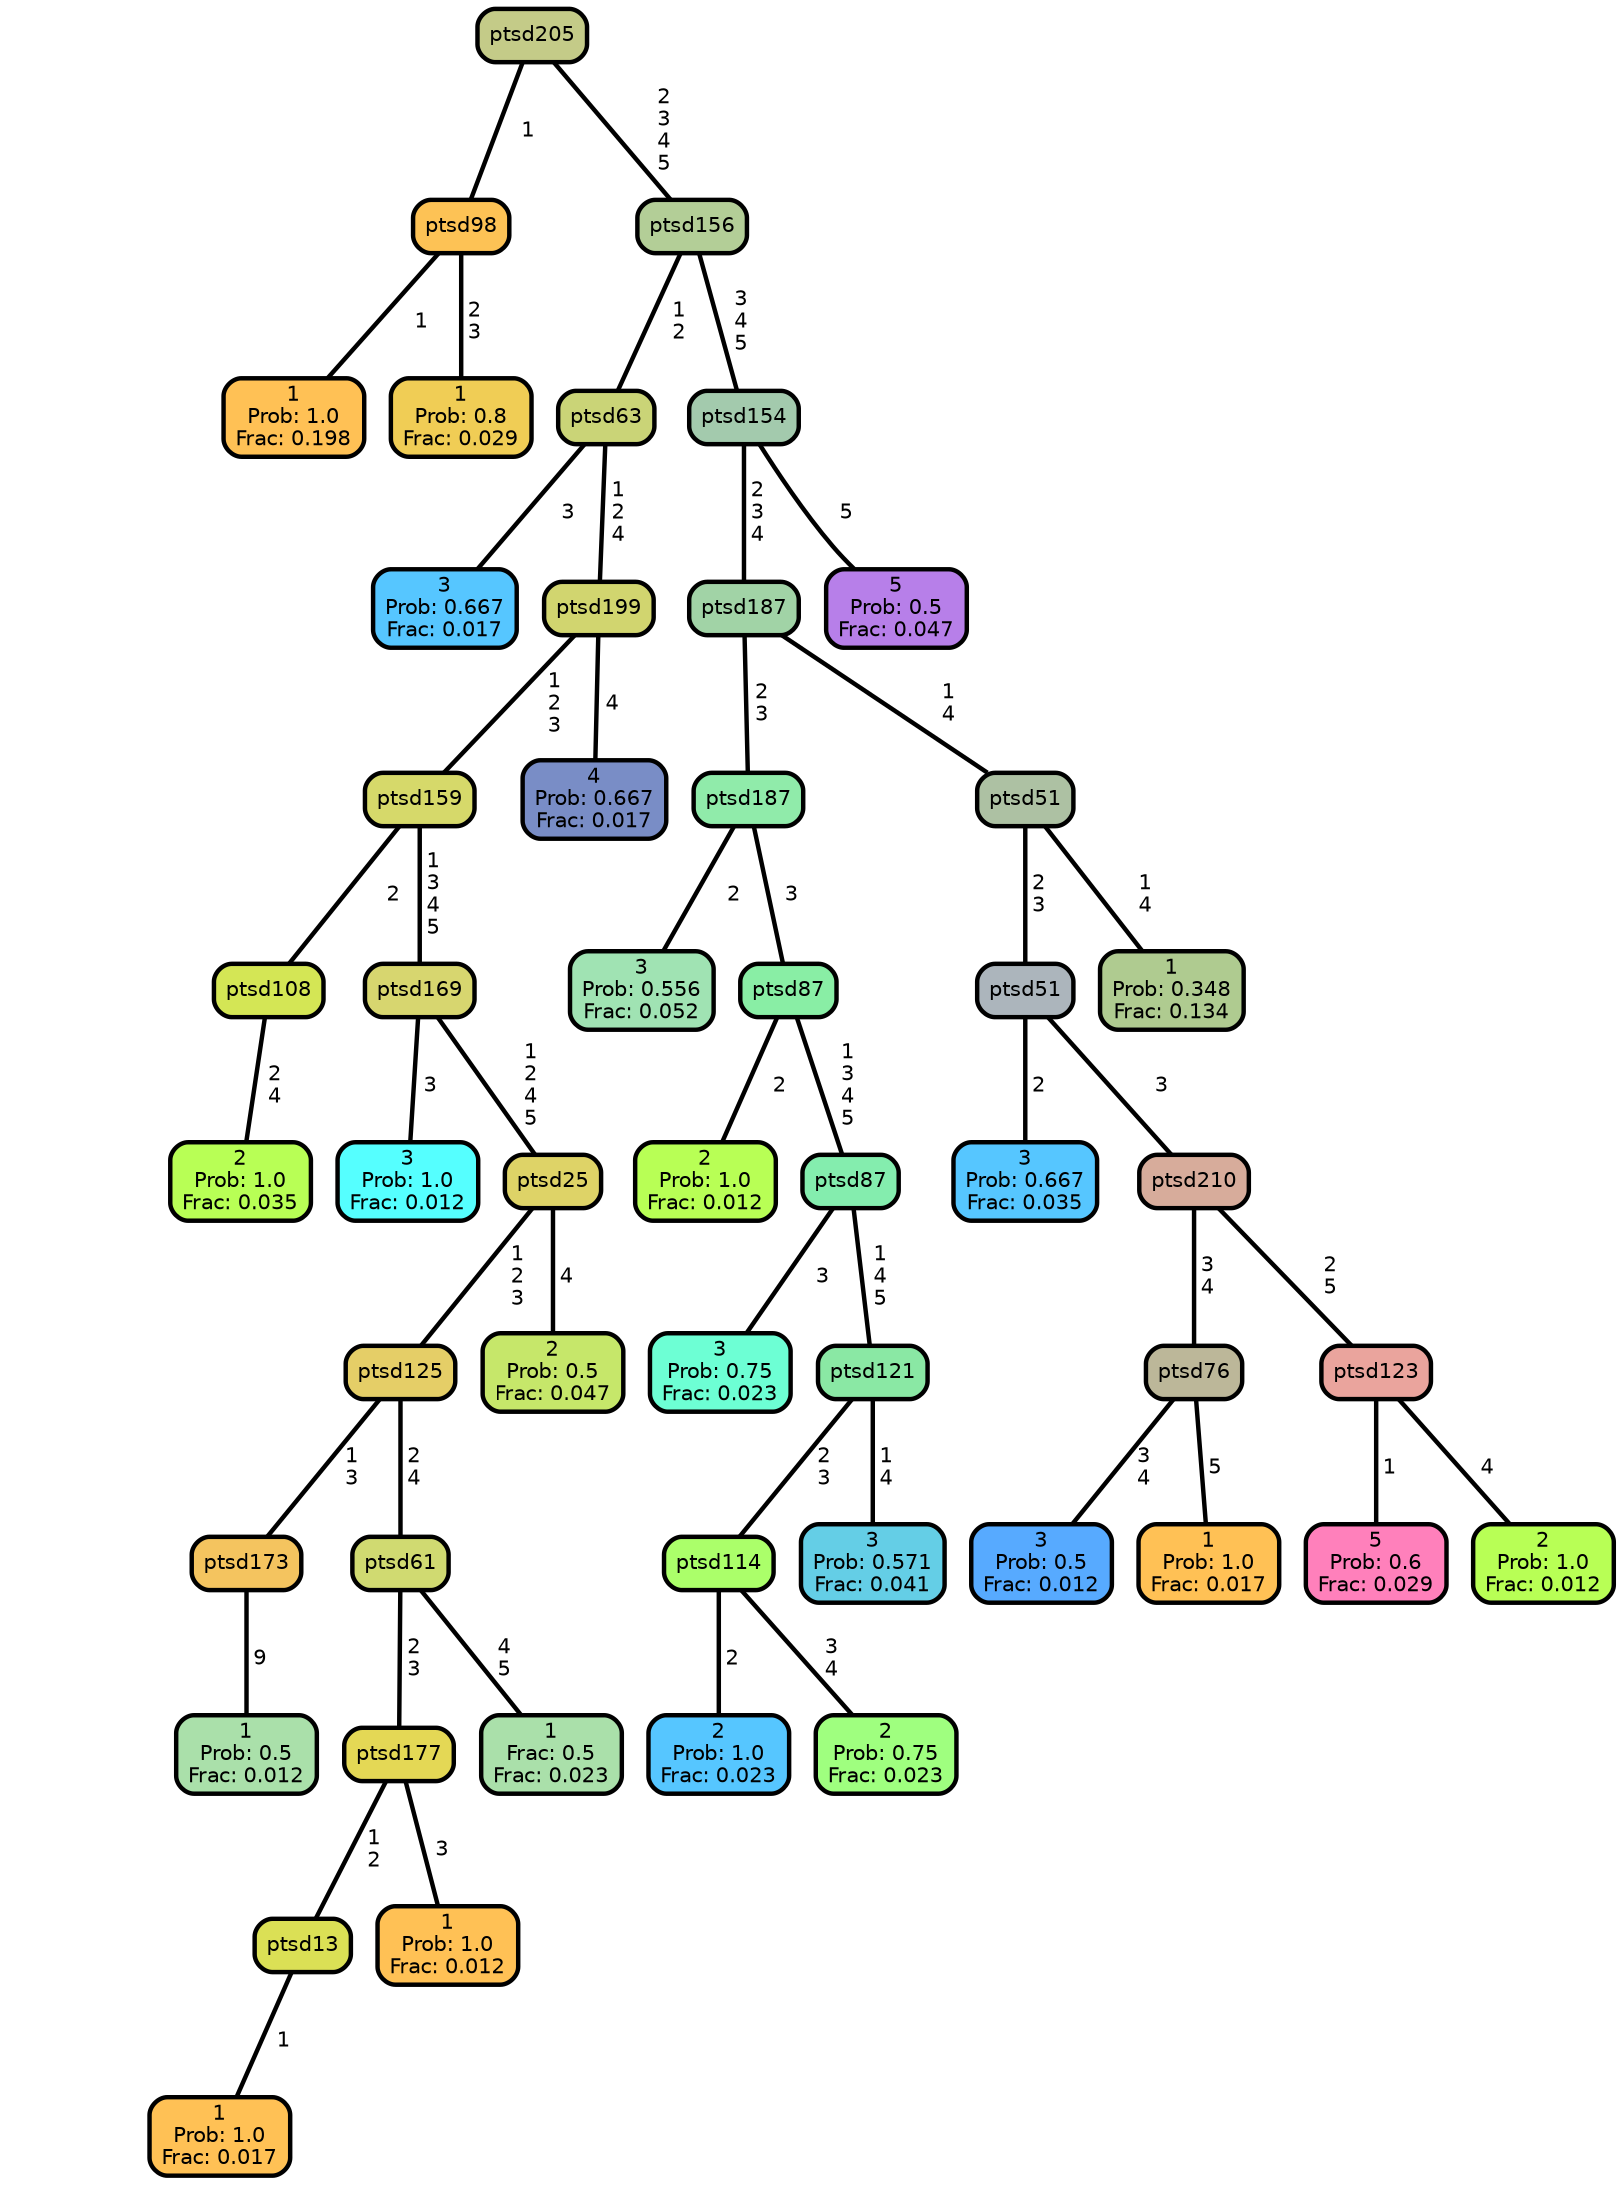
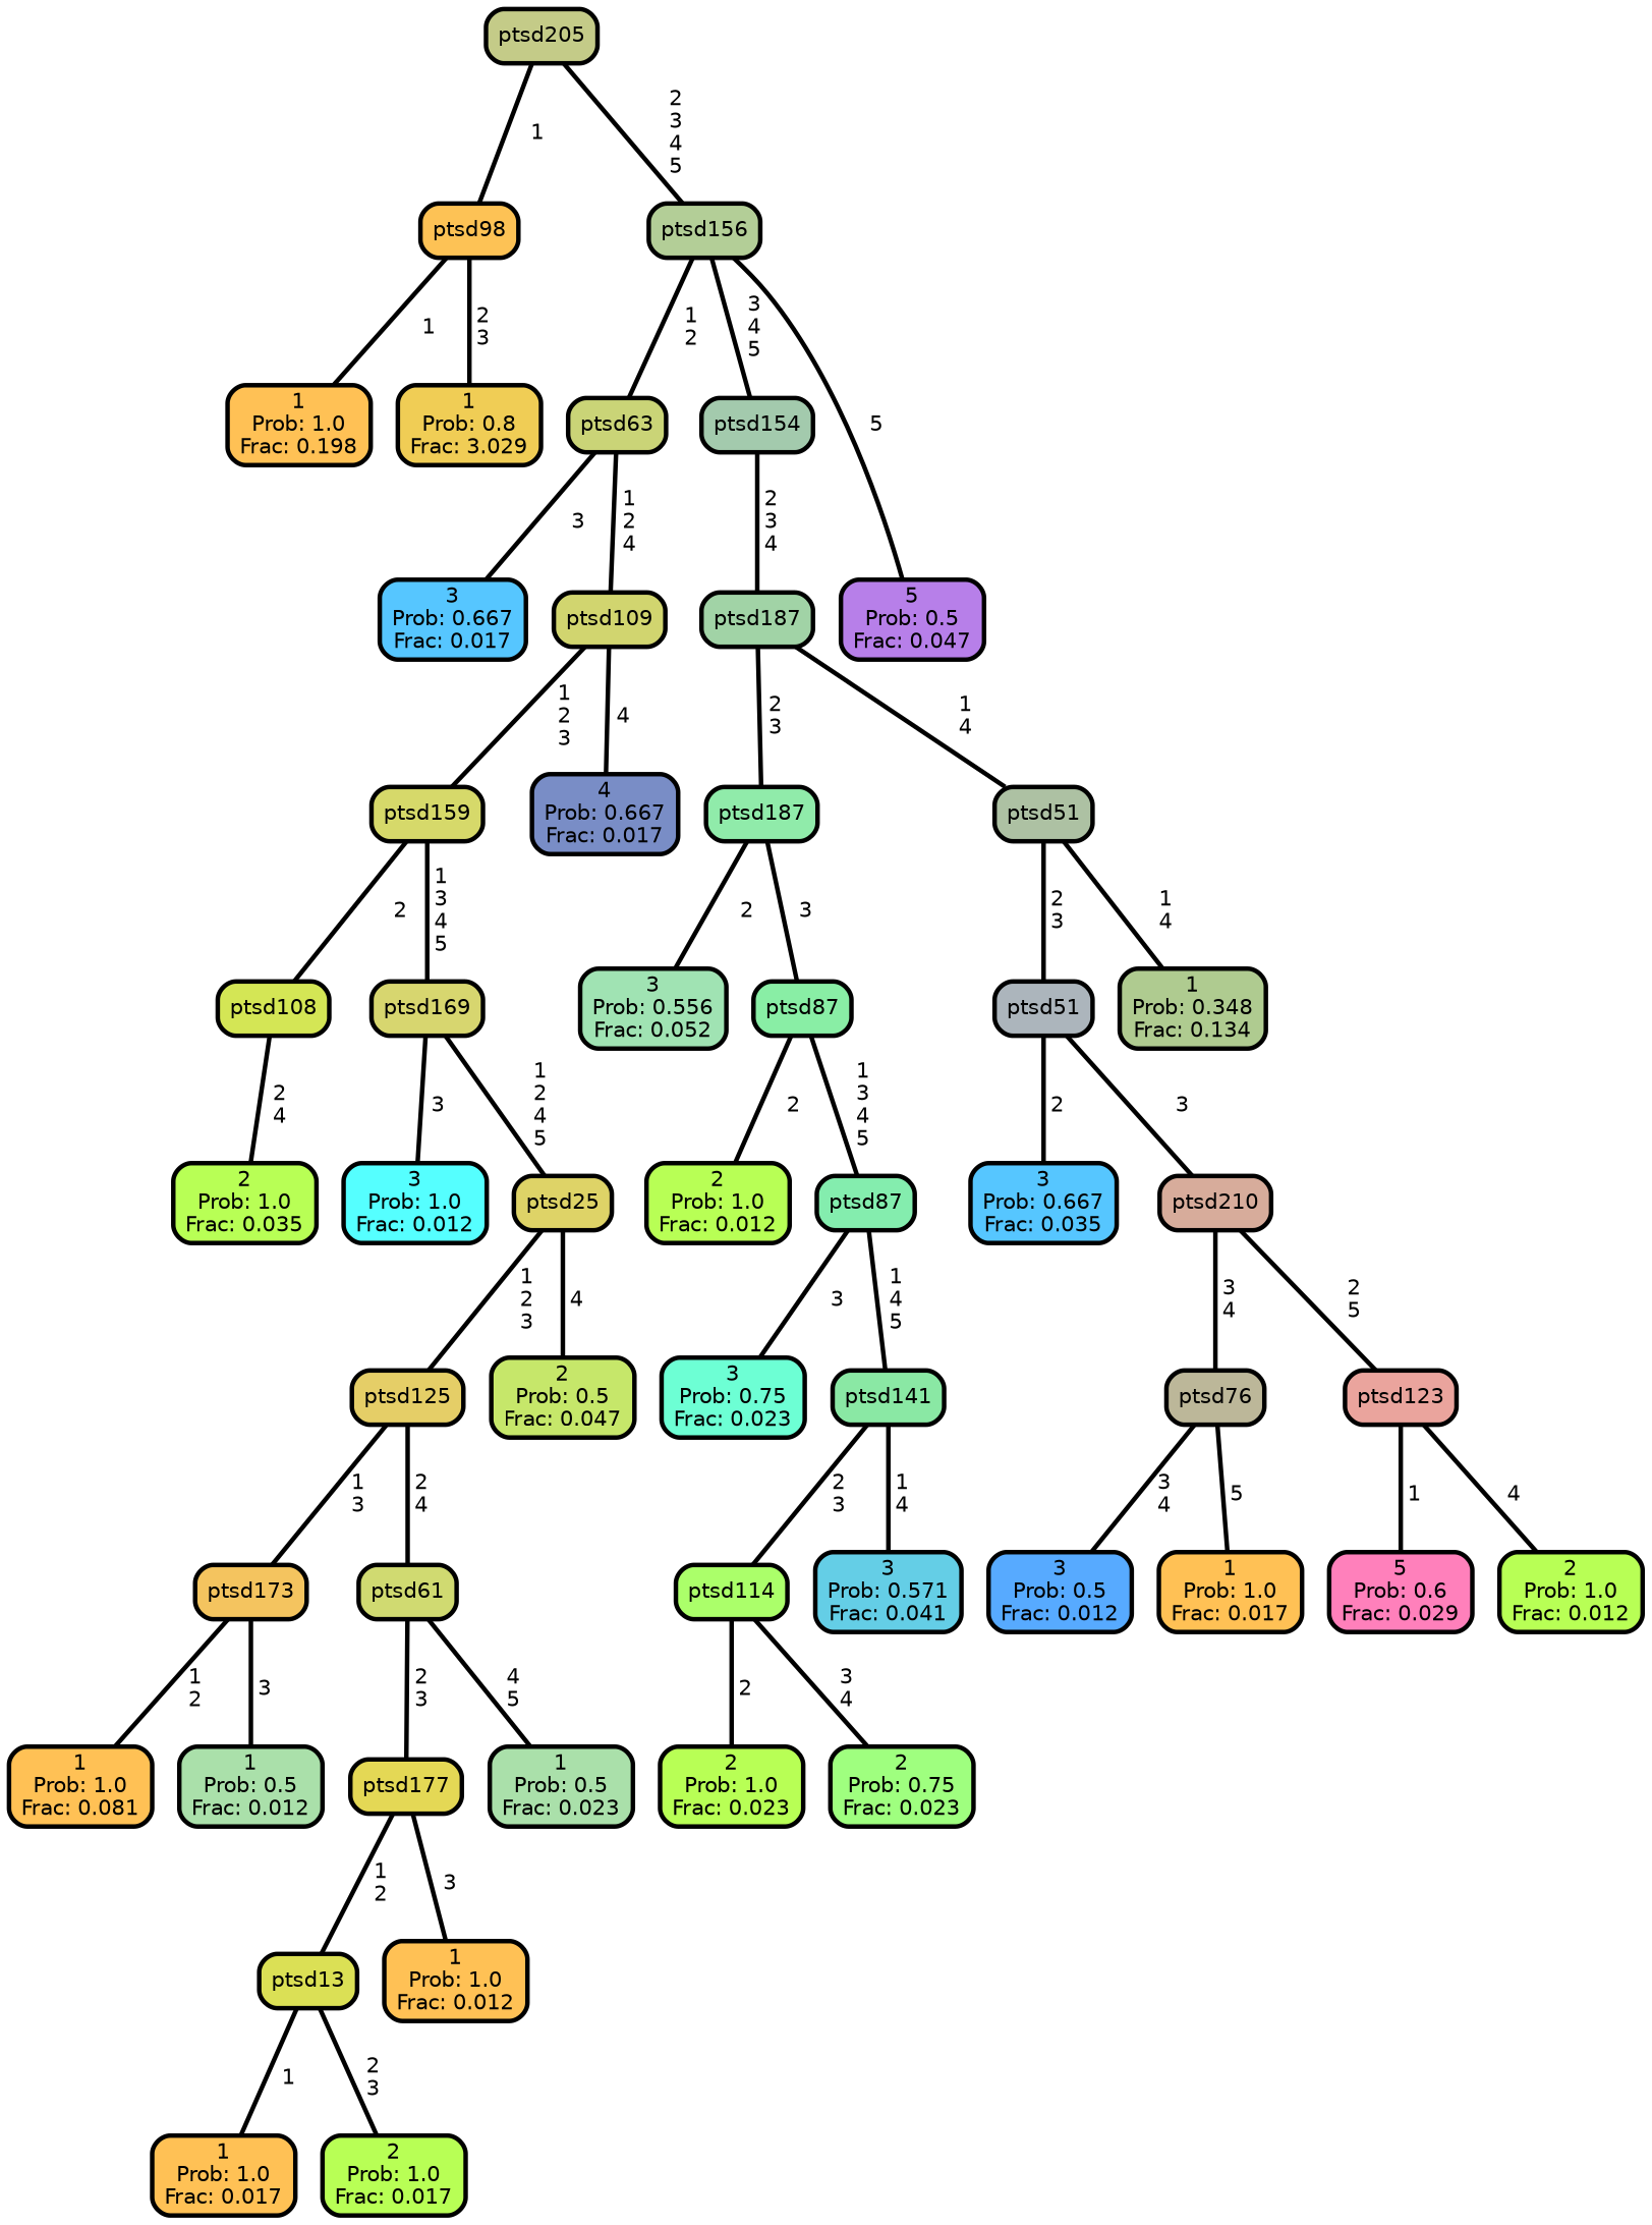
  graph {
    ranksep="0 equally"
    splines=straight
    node [color=black fillcolor="#ffc155" fontcolor=black fontname=helvetica penwidth=3 shape=box style="filled, rounded"]
    edge [color=black fontname=helvetica penwidth=3]
    n1 [label="1\nProb: 1.0\nFrac: 0.198"]
    n2 [fillcolor="#fdc255" label=ptsd98]
-   n3 [fillcolor="#f0cd55" label="1\nProb: 0.8\nFrac: 0.029"]
+   n3 [fillcolor="#f0cd55" label="1\nProb: 0.8\nFrac: 3.029"]
    n4 [fillcolor="#c4cb88" label=ptsd205]
    n5 [fillcolor="#b3ce97" label=ptsd156]
    n6 [fillcolor="#cad477" label=ptsd63]
    n7 [fillcolor="#a3caad" label=ptsd154]
    n8 [fillcolor="#56c6ff" label="3\nProb: 0.667\nFrac: 0.017"]
-   n9 [fillcolor="#d1d56f" label=ptsd199]
+   n9 [fillcolor="#d1d56f" label=ptsd109]
    n10 [fillcolor="#d6d96a" label=ptsd159]
    n11 [fillcolor="#798dc6" label="4\nProb: 0.667\nFrac: 0.017"]
    n12 [fillcolor="#d4e655" label=ptsd108]
    n13 [fillcolor="#b8ff55" label="2\nProb: 1.0\nFrac: 0.035"]
    n14 [fillcolor="#d7d66f" label=ptsd169]
    n15 [fillcolor="#55ffff" label="3\nProb: 1.0\nFrac: 0.012"]
    n16 [fillcolor="#ded367" label=ptsd25]
    n17 [fillcolor="#e5ce67" label=ptsd125]
    n18 [fillcolor="#c6e76a" label="2\nProb: 0.5\nFrac: 0.047"]
+   n19 [label="1\nProb: 1.0\nFrac: 0.081"]
    n20 [fillcolor="#f4c45f" label=ptsd173]
    n21 [fillcolor="#aae0aa" label="1\nProb: 0.5\nFrac: 0.012"]
    n22 [fillcolor="#d0da71" label=ptsd61]
    n23 [fillcolor="#e4d855" label=ptsd177]
-   n24 [fillcolor="#aae0aa" label="1\nFrac: 0.5\nFrac: 0.023"]
+   n24 [fillcolor="#aae0aa" label="1\nProb: 0.5\nFrac: 0.023"]
    n25 [label="1\nProb: 1.0\nFrac: 0.017"]
    n26 [fillcolor="#dbe055" label=ptsd13]
+   n27 [fillcolor="#b8ff55" label="2\nProb: 1.0\nFrac: 0.017"]
    n28 [label="1\nProb: 1.0\nFrac: 0.012"]
    n29 [fillcolor="#a1d3a6" label=ptsd187]
    n30 [fillcolor="#b77fe9" label="5\nProb: 0.5\nFrac: 0.047"]
    n31 [fillcolor="#a0e3b3" label="3\nProb: 0.556\nFrac: 0.052"]
    n32 [fillcolor="#90ebaa" label=ptsd187]
    n33 [fillcolor="#89eea5" label=ptsd87]
    n34 [fillcolor="#b8ff55" label="2\nProb: 1.0\nFrac: 0.012"]
    n35 [fillcolor="#84edae" label=ptsd87]
    n36 [fillcolor="#6dffd4" label="3\nProb: 0.75\nFrac: 0.023"]
-   n37 [fillcolor="#8ae8a4" label=ptsd121]
+   n37 [fillcolor="#8ae8a4" label=ptsd141]
    n38 [fillcolor="#abff6a" label=ptsd114]
    n39 [fillcolor="#64cee6" label="3\nProb: 0.571\nFrac: 0.041"]
-   n40 [fillcolor="#56c6ff" label="2\nProb: 1.0\nFrac: 0.023"]
+   n40 [fillcolor="#b8ff55" label="2\nProb: 1.0\nFrac: 0.023"]
    n41 [fillcolor="#9fff7f" label="2\nProb: 0.75\nFrac: 0.023"]
    n42 [fillcolor="#adc1a3" label=ptsd51]
    n43 [fillcolor="#acb5bc" label=ptsd51]
    n44 [fillcolor="#afcb90" label="1\nProb: 0.348\nFrac: 0.134"]
    n45 [fillcolor="#56c6ff" label="3\nProb: 0.667\nFrac: 0.035"]
    n46 [fillcolor="#d7ac9b" label=ptsd210]
    n47 [fillcolor="#bcb799" label=ptsd76]
    n48 [fillcolor="#eaa49d" label=ptsd123]
    n49 [fillcolor="#57aaff" label="3\nProb: 0.5\nFrac: 0.012"]
    n50 [label="1\nProb: 1.0\nFrac: 0.017"]
    n51 [fillcolor="#ff80bb" label="5\nProb: 0.6\nFrac: 0.029"]
    n52 [fillcolor="#b8ff55" label="2\nProb: 1.0\nFrac: 0.012"]
    subgraph sub_1 {
      rank=same
    }
    n2 -- n1 [label=" 1"]
    n2 -- n3 [label=" 2\n 3"]
    n4 -- n2 [label=" 1"]
    n4 -- n5 [label=" 2\n 3\n 4\n 5"]
    n5 -- n6 [label=" 1\n 2"]
    n5 -- n7 [label=" 3\n 4\n 5"]
    n6 -- n8 [label=" 3"]
    n6 -- n9 [label=" 1\n 2\n 4"]
    n7 -- n29 [label=" 2\n 3\n 4"]
-   n7 -- n30 [label=" 5"]
+   n5 -- n30 [label=" 5"]
    n9 -- n10 [label=" 1\n 2\n 3"]
    n9 -- n11 [label=" 4"]
    n10 -- n12 [label=" 2"]
    n10 -- n14 [label=" 1\n 3\n 4\n 5"]
    n12 -- n13 [label=" 2\n 4"]
    n14 -- n15 [label=" 3"]
    n14 -- n16 [label=" 1\n 2\n 4\n 5"]
    n16 -- n17 [label=" 1\n 2\n 3"]
    n16 -- n18 [label=" 4"]
    n17 -- n20 [label=" 1\n 3"]
    n17 -- n22 [label=" 2\n 4"]
-   n20 -- n21 [label=" 9"]
+   n20 -- n19 [label=" 1\n 2"]
+   n20 -- n21 [label=" 3"]
    n22 -- n23 [label=" 2\n 3"]
    n22 -- n24 [label=" 4\n 5"]
    n23 -- n26 [label=" 1\n 2"]
    n23 -- n28 [label=" 3"]
    n26 -- n25 [label=" 1"]
+   n26 -- n27 [label=" 2\n 3"]
    n29 -- n32 [label=" 2\n 3"]
    n29 -- n42 [label=" 1\n 4"]
    n32 -- n31 [label=" 2"]
    n32 -- n33 [label=" 3"]
    n33 -- n34 [label=" 2"]
    n33 -- n35 [label=" 1\n 3\n 4\n 5"]
    n35 -- n36 [label=" 3"]
    n35 -- n37 [label=" 1\n 4\n 5"]
    n37 -- n38 [label=" 2\n 3"]
    n37 -- n39 [label=" 1\n 4"]
    n38 -- n40 [label=" 2"]
    n38 -- n41 [label=" 3\n 4"]
    n42 -- n43 [label=" 2\n 3"]
    n42 -- n44 [label=" 1\n 4"]
    n43 -- n45 [label=" 2"]
    n43 -- n46 [label=" 3"]
    n46 -- n47 [label=" 3\n 4"]
    n46 -- n48 [label=" 2\n 5"]
    n47 -- n49 [label=" 3\n 4"]
    n47 -- n50 [label=" 5"]
    n48 -- n51 [label=" 1"]
    n48 -- n52 [label=" 4"]
  }
